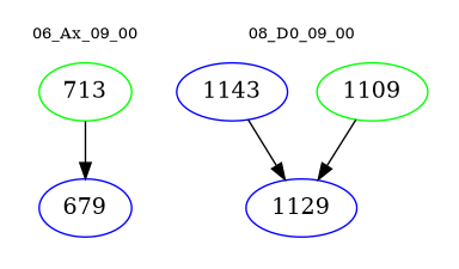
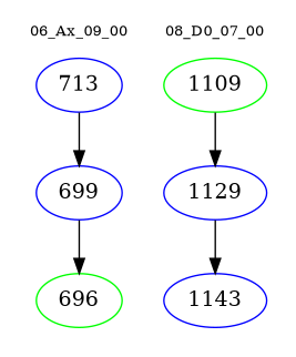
  digraph {
    node [color=blue]
    edge [color=black]
-   n1 [label=679]
-   n3 [color=green label=713]
+   n1 [label=699]
+   n2 [color=green label=696]
+   n3 [label=713]
    n4 [label=1129]
    n5 [color=green label=1109]
    n6 [label=1143]
    subgraph cluster_1 {
      color=white
      fontsize=10
      label="06_Ax_09_00"
      n1
+     n2
      n3
    }
    subgraph cluster_2 {
      color=white
      fontsize=10
-     label="08_D0_09_00"
+     label="08_D0_07_00"
      n4
      n5
      n6
    }
+   n1 -> n2
    n3 -> n1
-   n6 -> n4
+   n4 -> n6
    n5 -> n4
  }
